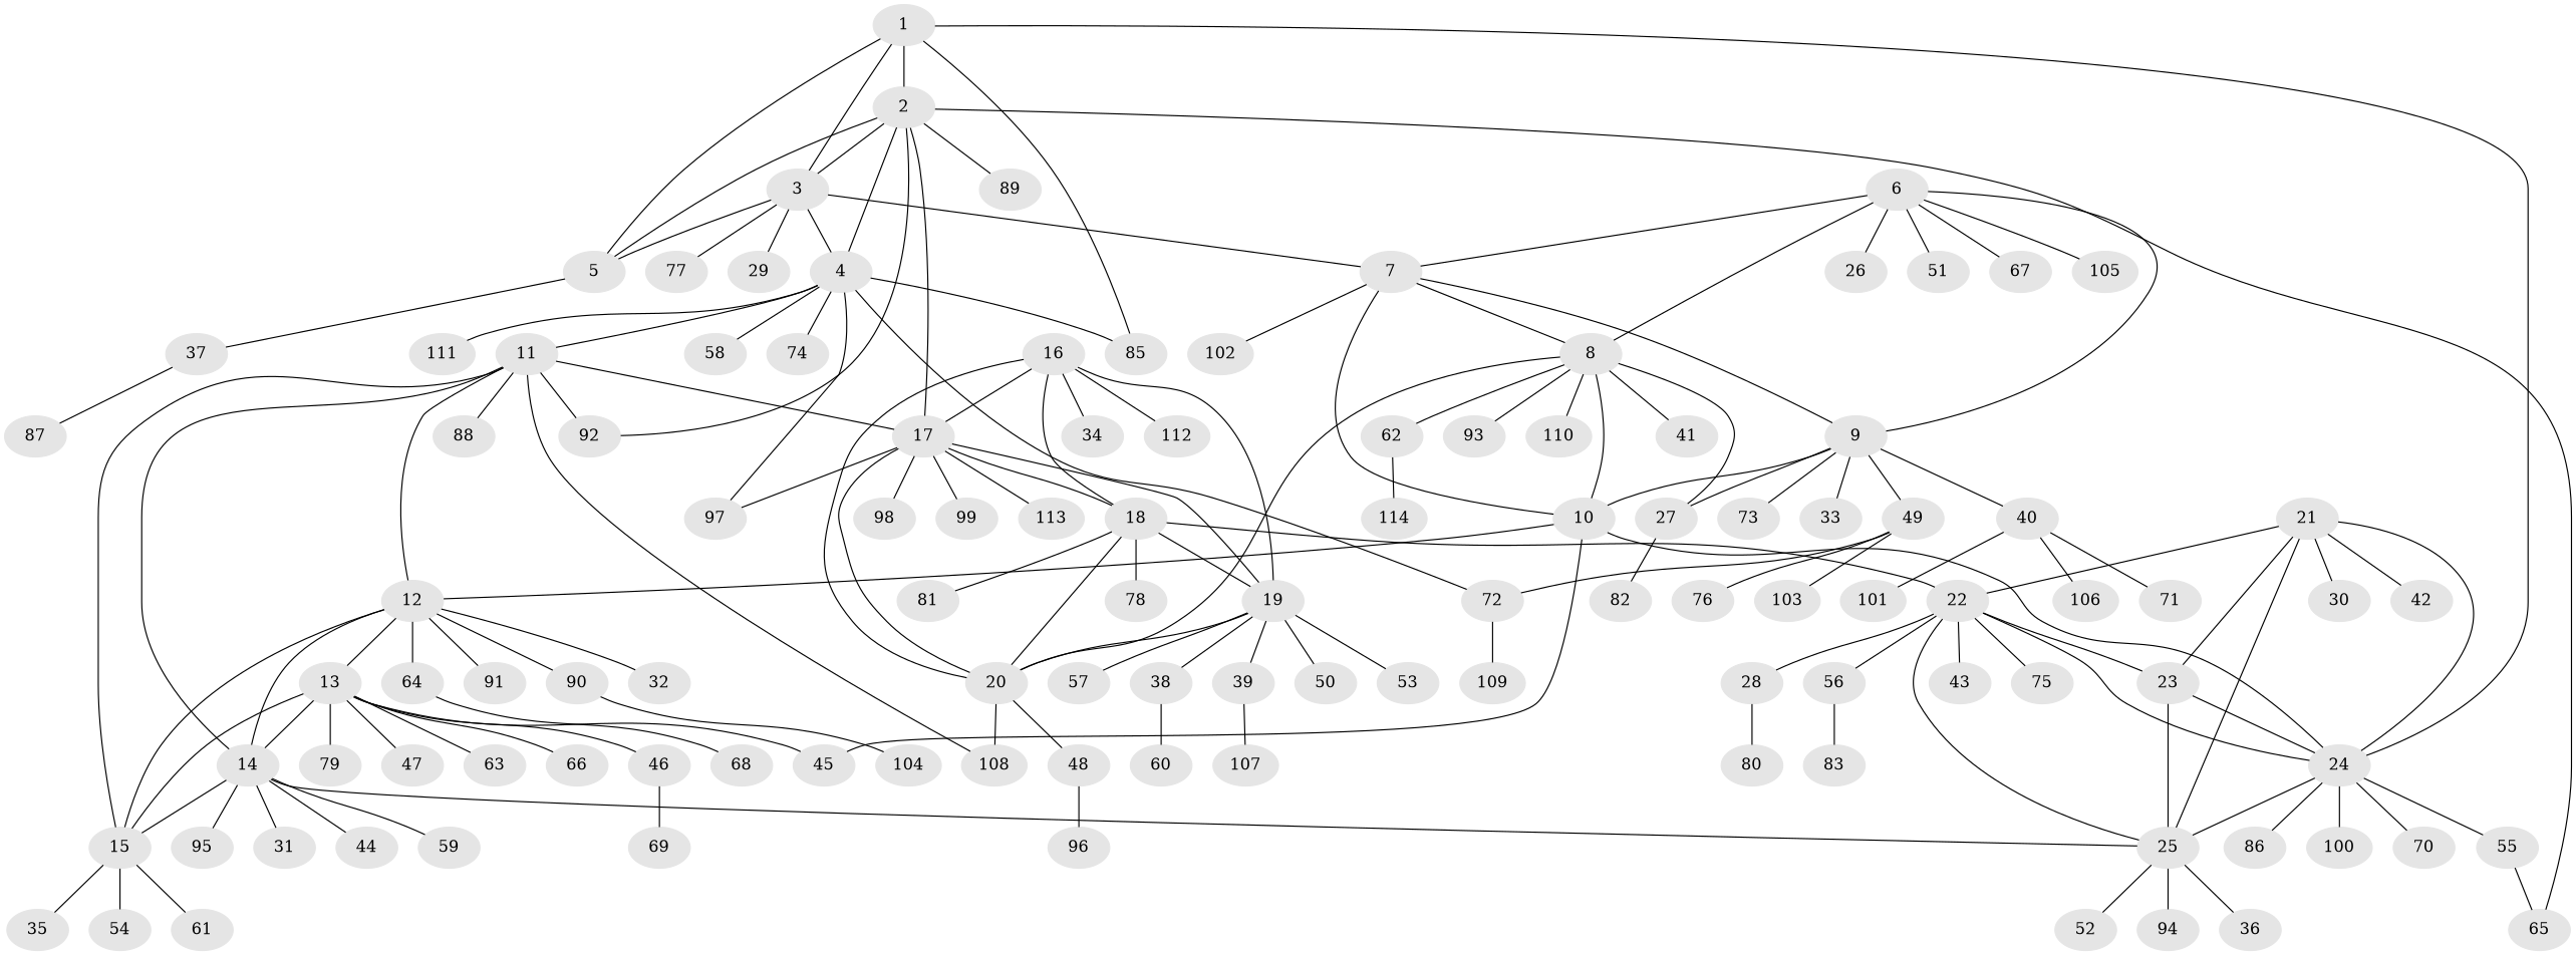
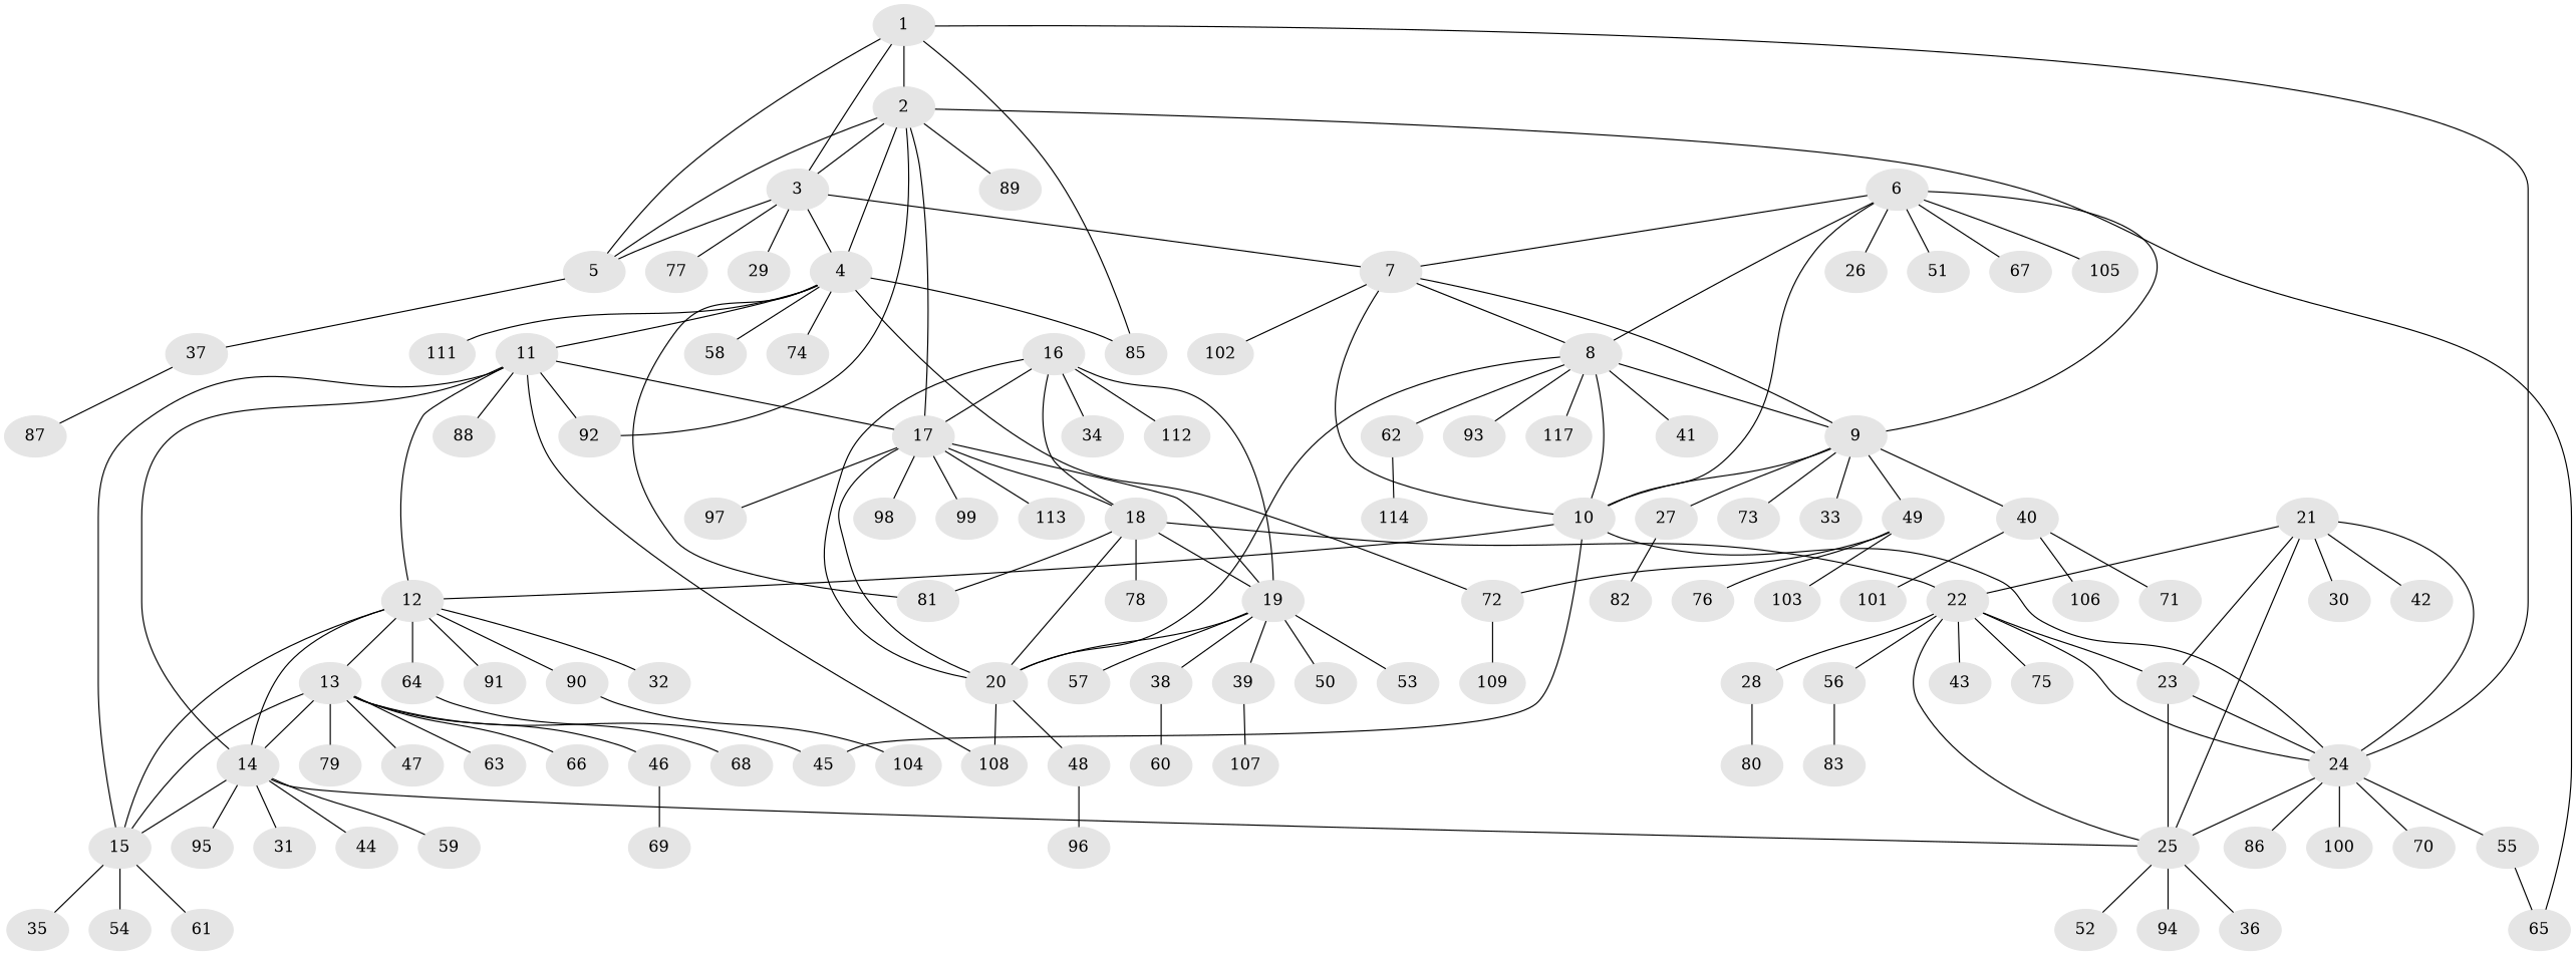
  graph {
    node [color=gray90 style=filled]
    1
    2
    3
    5
    24
    85
    4
    17
    65
    89
    92
    7
    29
    77
    11
    58
    72
    74
    97
    111
    37
    25
    55
    70
    86
    100
    20
    18
    19
    98
    99
    113
    8
    9
    10
    102
    12
    14
    15
    88
    108
    109
    87
    6
    26
    51
    67
    105
    41
    62
    93
-   110
+   110 [label=117]
    27
    33
    40
    49
    73
    45
    48
    114
    82
    71
    101
    106
    76
    103
    32
    13
    64
    90
    91
    46
    47
    63
    66
    79
    31
    44
    59
    95
    35
    54
    61
    68
    104
    69
    36
    52
    94
    16
    34
    112
    22
    78
    81
    38
    39
    50
    53
    57
    23
    28
    43
    56
    75
    60
    107
    96
    21
    30
    42
    80
    83
    1 -- 2
    1 -- 3
    1 -- 5
    1 -- 24
    1 -- 85
    2 -- 3
    2 -- 5
    2 -- 4
    2 -- 17
    2 -- 65
    2 -- 89
    2 -- 92
    3 -- 5
    3 -- 4
    3 -- 7
    3 -- 29
    3 -- 77
    5 -- 37
    24 -- 25
    24 -- 55
    24 -- 70
    24 -- 86
    24 -- 100
    4 -- 85
    4 -- 11
    4 -- 58
    4 -- 72
    4 -- 74
-   4 -- 97
+   4 -- 81
    4 -- 111
    17 -- 97
    17 -- 20
    17 -- 18
    17 -- 19
    17 -- 98
    17 -- 99
    17 -- 113
    7 -- 8
    7 -- 9
    7 -- 10
    7 -- 102
    11 -- 17
    11 -- 92
    11 -- 12
    11 -- 14
    11 -- 15
    11 -- 88
    11 -- 108
    72 -- 109
    37 -- 87
    25 -- 36
    25 -- 52
    25 -- 94
    55 -- 65
    20 -- 108
    20 -- 48
    18 -- 20
    18 -- 19
    18 -- 22
    18 -- 78
    18 -- 81
    19 -- 20
    19 -- 38
    19 -- 39
    19 -- 50
    19 -- 53
    19 -- 57
    8 -- 20
-   8 -- 27
+   8 -- 9
    8 -- 10
    8 -- 41
    8 -- 62
    8 -- 93
    8 -- 110
    9 -- 10
    9 -- 27
    9 -- 33
    9 -- 40
    9 -- 49
    9 -- 73
    10 -- 24
    10 -- 12
    10 -- 45
    12 -- 14
    12 -- 15
    12 -- 32
    12 -- 13
    12 -- 64
    12 -- 90
    12 -- 91
    14 -- 25
    14 -- 15
    14 -- 31
    14 -- 44
    14 -- 59
    14 -- 95
    15 -- 35
    15 -- 54
    15 -- 61
    6 -- 7
    6 -- 8
    6 -- 9
+   6 -- 10
    6 -- 26
    6 -- 51
    6 -- 67
    6 -- 105
    62 -- 114
    27 -- 82
    40 -- 71
    40 -- 101
    40 -- 106
    49 -- 72
    49 -- 76
    49 -- 103
    48 -- 96
    13 -- 14
    13 -- 15
    13 -- 45
    13 -- 46
    13 -- 47
    13 -- 63
    13 -- 66
    13 -- 79
    64 -- 68
    90 -- 104
    46 -- 69
    16 -- 17
    16 -- 20
    16 -- 18
    16 -- 19
    16 -- 34
    16 -- 112
    22 -- 24
    22 -- 25
    22 -- 23
    22 -- 28
    22 -- 43
    22 -- 56
    22 -- 75
    38 -- 60
    39 -- 107
    23 -- 24
    23 -- 25
    28 -- 80
    56 -- 83
    21 -- 24
    21 -- 25
    21 -- 22
    21 -- 23
    21 -- 30
    21 -- 42
  }
